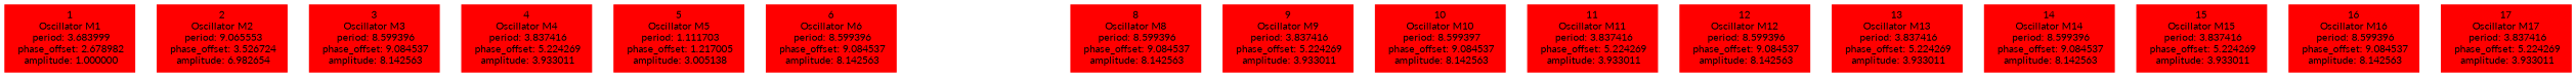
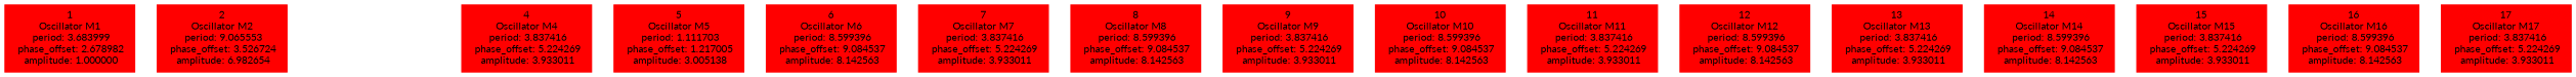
  digraph {
    forcelabels=true
    fontname=Lato
    node [color=red fontsize=8 shape=box style=filled fontname=Lato]
    n1 [label=<1<BR />Oscillator M1<BR /> period: 3.683999<BR /> phase_offset: 2.678982<BR /> amplitude: 1.000000>]
    n2 [label=<2<BR />Oscillator M2<BR /> period: 9.065553<BR /> phase_offset: 3.526724<BR /> amplitude: 6.982654>]
-   n3 [label=<3<BR />Oscillator M3<BR /> period: 8.599396<BR /> phase_offset: 9.084537<BR /> amplitude: 8.142563>]
    n4 [label=<4<BR />Oscillator M4<BR /> period: 3.837416<BR /> phase_offset: 5.224269<BR /> amplitude: 3.933011>]
    n5 [label=<5<BR />Oscillator M5<BR /> period: 1.111703<BR /> phase_offset: 1.217005<BR /> amplitude: 3.005138>]
    n6 [label=<6<BR />Oscillator M6<BR /> period: 8.599396<BR /> phase_offset: 9.084537<BR /> amplitude: 8.142563>]
+   n7 [label=<7<BR />Oscillator M7<BR /> period: 3.837416<BR /> phase_offset: 5.224269<BR /> amplitude: 3.933011>]
    n8 [label=<8<BR />Oscillator M8<BR /> period: 8.599396<BR /> phase_offset: 9.084537<BR /> amplitude: 8.142563>]
    n9 [label=<9<BR />Oscillator M9<BR /> period: 3.837416<BR /> phase_offset: 5.224269<BR /> amplitude: 3.933011>]
-   n10 [label=<10<BR />Oscillator M10<BR /> period: 8.599397<BR /> phase_offset: 9.084537<BR /> amplitude: 8.142563>]
+   n10 [label=<10<BR />Oscillator M10<BR /> period: 8.599396<BR /> phase_offset: 9.084537<BR /> amplitude: 8.142563>]
    n11 [label=<11<BR />Oscillator M11<BR /> period: 3.837416<BR /> phase_offset: 5.224269<BR /> amplitude: 3.933011>]
    n12 [label=<12<BR />Oscillator M12<BR /> period: 8.599396<BR /> phase_offset: 9.084537<BR /> amplitude: 8.142563>]
    n13 [label=<13<BR />Oscillator M13<BR /> period: 3.837416<BR /> phase_offset: 5.224269<BR /> amplitude: 3.933011>]
    n14 [label=<14<BR />Oscillator M14<BR /> period: 8.599396<BR /> phase_offset: 9.084537<BR /> amplitude: 8.142563>]
    n15 [label=<15<BR />Oscillator M15<BR /> period: 3.837416<BR /> phase_offset: 5.224269<BR /> amplitude: 3.933011>]
    n16 [label=<16<BR />Oscillator M16<BR /> period: 8.599396<BR /> phase_offset: 9.084537<BR /> amplitude: 8.142563>]
    n17 [label=<17<BR />Oscillator M17<BR /> period: 3.837416<BR /> phase_offset: 5.224269<BR /> amplitude: 3.933011>]
  }
